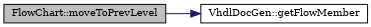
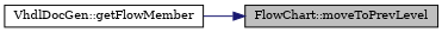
  digraph {
    rankdir=LR
    fontname="DejaVu Serif"
    node [color=black fontname="DejaVu Serif" fontsize=10 shape=record style=filled]
    n1 [fillcolor=grey75 fontcolor=black height=0.2 label="FlowChart::moveToPrevLevel" width=0.4]
    n2 [fillcolor=white height=0.2 label="VhdlDocGen::getFlowMember" width=0.4]
-   n1 -> n2 [color=midnightblue fontname="DejaVu Serif" fontsize=10 labelfontname=Helvetica labelfontsize=10 style=solid]
+   n2 -> n1 [color=midnightblue fontname="DejaVu Serif" fontsize=10 labelfontname=Helvetica labelfontsize=10 style=solid]
  }
